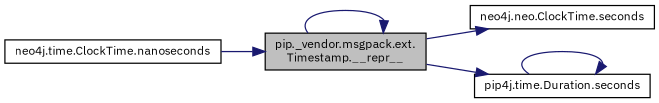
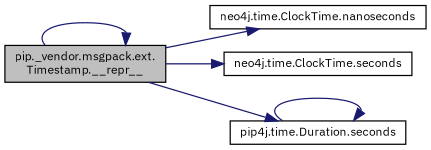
  digraph {
    fontname="IBM Plex Sans"
    rankdir=LR
    node [color=black fillcolor=white fontname="IBM Plex Sans" fontsize=10 shape=record style=filled]
    edge [color=midnightblue fontname="IBM Plex Sans" fontsize=10 labelfontname=Helvetica labelfontsize=10 style=solid]
    n1 [fillcolor=grey75 fontcolor=black height=0.2 label="pip._vendor.msgpack.ext.\lTimestamp.__repr__" width=0.4]
    n2 [height=0.2 label="neo4j.time.ClockTime.nanoseconds" width=0.4]
-   n3 [height=0.2 label="neo4j.neo.ClockTime.seconds" width=0.4]
+   n3 [height=0.2 label="neo4j.time.ClockTime.seconds" width=0.4]
    n4 [height=0.2 label="pip4j.time.Duration.seconds" width=0.4]
    n1 -> n1
-   n2 -> n1
+   n1 -> n2
    n1 -> n3
    n1 -> n4
    n4 -> n4
  }
